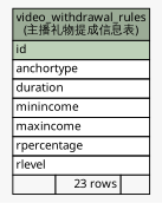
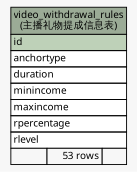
  digraph {
    bgcolor="#f7f7f7"
    fontname="Microsoft YaHei"
    fontsize=11
    nodesep=0.18
    rankdir=TB
    ranksep=0.46
-   n1 [fontname="Microsoft YaHei" fontsize=11 label=<     <TABLE BORDER="0" CELLBORDER="1" CELLSPACING="0" BGCOLOR="#ffffff">       <TR><TD COLSPAN="3" BGCOLOR="#9bab96" ALIGN="CENTER">video_withdrawal_rules<br/>(主播礼物提成信息表)</TD></TR>       <TR><TD PORT="id" COLSPAN="3" BGCOLOR="#bed1b8" ALIGN="LEFT">id</TD></TR>       <TR><TD PORT="anchortype" COLSPAN="3" ALIGN="LEFT">anchortype</TD></TR>       <TR><TD PORT="duration" COLSPAN="3" ALIGN="LEFT">duration</TD></TR>       <TR><TD PORT="minincome" COLSPAN="3" ALIGN="LEFT">minincome</TD></TR>       <TR><TD PORT="maxincome" COLSPAN="3" ALIGN="LEFT">maxincome</TD></TR>       <TR><TD PORT="rpercentage" COLSPAN="3" ALIGN="LEFT">rpercentage</TD></TR>       <TR><TD PORT="rlevel" COLSPAN="3" ALIGN="LEFT">rlevel</TD></TR>       <TR><TD ALIGN="LEFT" BGCOLOR="#f7f7f7">  </TD><TD ALIGN="RIGHT" BGCOLOR="#f7f7f7">23 rows</TD><TD ALIGN="RIGHT" BGCOLOR="#f7f7f7">  </TD></TR>     </TABLE>> shape=plaintext]
+   n1 [fontname="Microsoft YaHei" fontsize=11 label=<     <TABLE BORDER="0" CELLBORDER="1" CELLSPACING="0" BGCOLOR="#ffffff">       <TR><TD COLSPAN="3" BGCOLOR="#9bab96" ALIGN="CENTER">video_withdrawal_rules<br/>(主播礼物提成信息表)</TD></TR>       <TR><TD PORT="id" COLSPAN="3" BGCOLOR="#bed1b8" ALIGN="LEFT">id</TD></TR>       <TR><TD PORT="anchortype" COLSPAN="3" ALIGN="LEFT">anchortype</TD></TR>       <TR><TD PORT="duration" COLSPAN="3" ALIGN="LEFT">duration</TD></TR>       <TR><TD PORT="minincome" COLSPAN="3" ALIGN="LEFT">minincome</TD></TR>       <TR><TD PORT="maxincome" COLSPAN="3" ALIGN="LEFT">maxincome</TD></TR>       <TR><TD PORT="rpercentage" COLSPAN="3" ALIGN="LEFT">rpercentage</TD></TR>       <TR><TD PORT="rlevel" COLSPAN="3" ALIGN="LEFT">rlevel</TD></TR>       <TR><TD ALIGN="LEFT" BGCOLOR="#f7f7f7">  </TD><TD ALIGN="RIGHT" BGCOLOR="#f7f7f7">53 rows</TD><TD ALIGN="RIGHT" BGCOLOR="#f7f7f7">  </TD></TR>     </TABLE>> shape=plaintext]
  }
